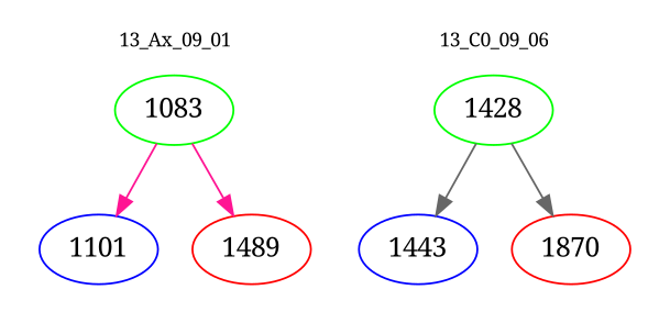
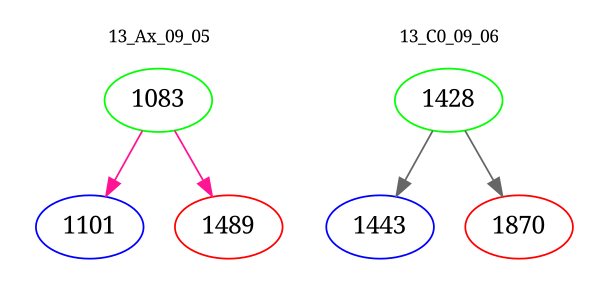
  digraph {
    fontname="Noto Serif"
    node [color=green fontname="Noto Serif"]
    edge [color=deeppink fontname="Noto Serif"]
    n1 [label=1083]
    n2 [color=blue label=1101]
    n3 [color=red label=1489]
    n4 [label=1428]
    n5 [color=blue label=1443]
    n6 [color=red label=1870]
    subgraph cluster_1 {
      color=white
      fontsize=10
-     label="13_Ax_09_01"
+     label="13_Ax_09_05"
      n1
      n2
      n3
    }
    subgraph cluster_2 {
      color=white
      fontsize=10
      label="13_C0_09_06"
      n4
      n5
      n6
    }
    n1 -> n2
    n1 -> n3
    n4 -> n5 [color=gray40]
    n4 -> n6 [color=gray40]
  }
